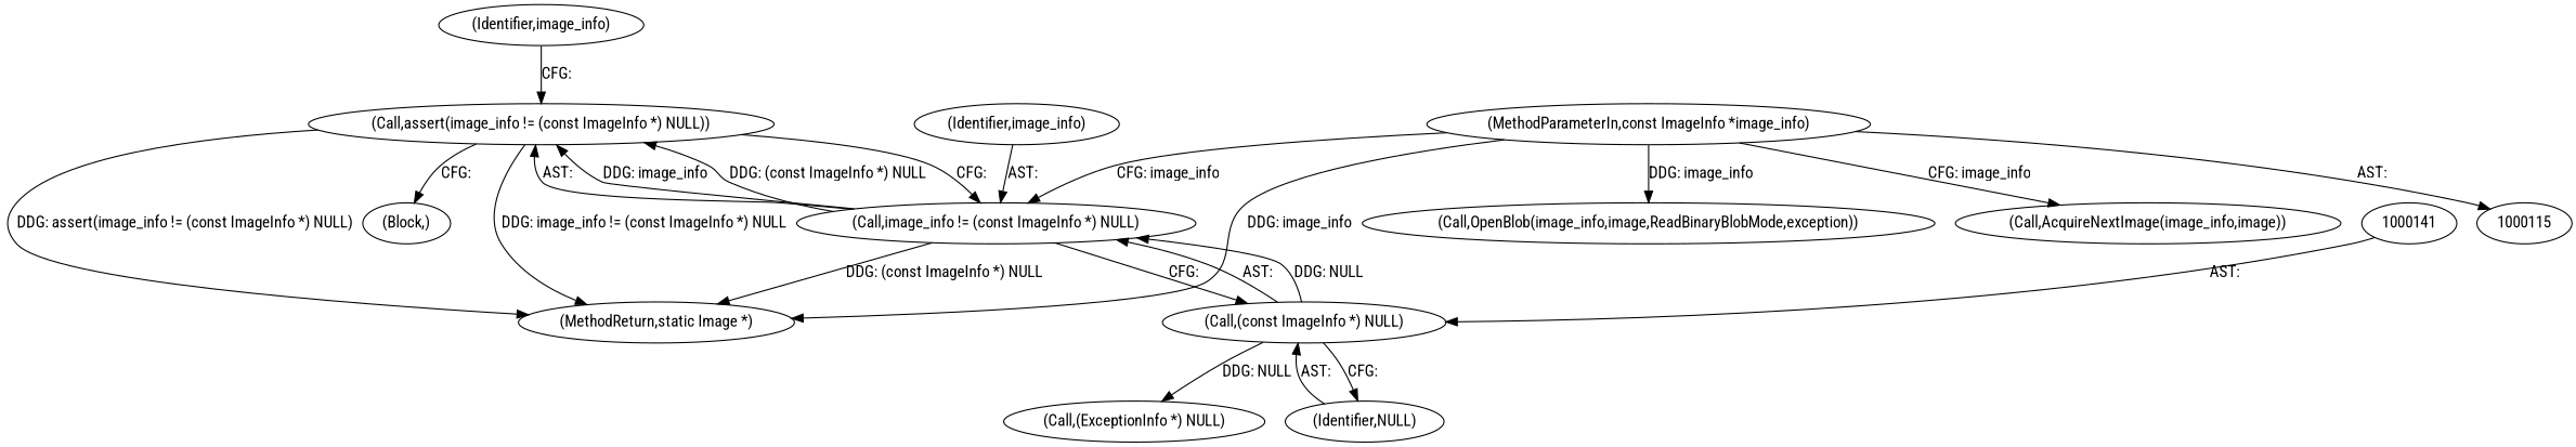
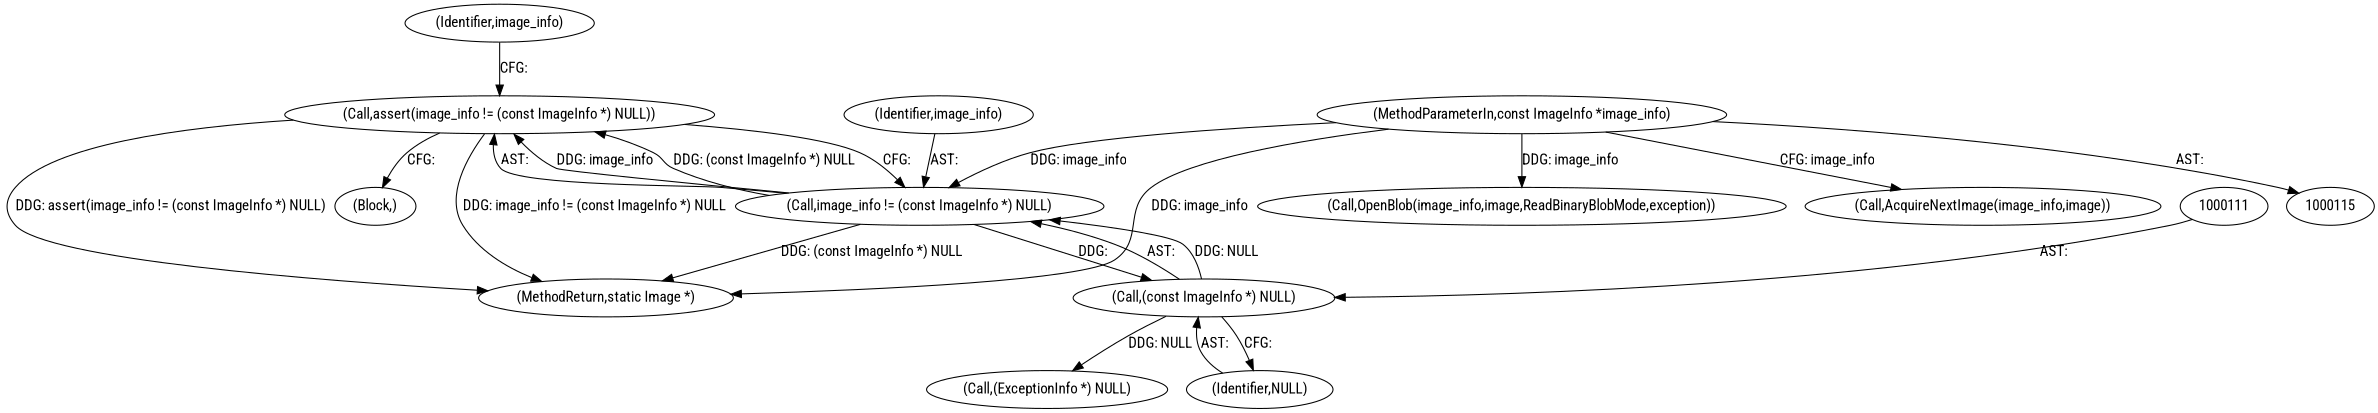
  digraph {
    fontname="Roboto Condensed"
    node [fontname="Roboto Condensed"]
    edge [fontname="Roboto Condensed"]
    n1 [label="(Call,assert(image_info != (const ImageInfo *) NULL))"]
    n2 [label="(Call,image_info != (const ImageInfo *) NULL)"]
    n3 [label="(Block,)"]
    n4 [label="(MethodReturn,static Image *)"]
    n5 [label="(Call,(const ImageInfo *) NULL)"]
    n6 [label="(Call,(ExceptionInfo *) NULL)"]
    n7 [label="(Identifier,NULL)"]
    n8 [label="(MethodParameterIn,const ImageInfo *image_info)"]
    n9 [label="(Call,OpenBlob(image_info,image,ReadBinaryBlobMode,exception))"]
    n10 [label="(Call,AcquireNextImage(image_info,image))"]
    1000115
    n12 [label="(Identifier,image_info)"]
    n13 [label="(Identifier,image_info)"]
-   1000141
+   1000141 [label=1000111]
    n1 -> n2 [label="CFG: "]
    n1 -> n3 [label="CFG: "]
    n1 -> n4 [label="DDG: image_info != (const ImageInfo *) NULL"]
    n1 -> n4 [label="DDG: assert(image_info != (const ImageInfo *) NULL)"]
    n2 -> n1 [label="AST: "]
    n2 -> n1 [label="DDG: image_info"]
    n2 -> n1 [label="DDG: (const ImageInfo *) NULL"]
    n2 -> n4 [label="DDG: (const ImageInfo *) NULL"]
-   n2 -> n5 [label="CFG: "]
+   n2 -> n5 [label="DDG: "]
    n5 -> n2 [label="AST: "]
    n5 -> n2 [label="DDG: NULL"]
    n5 -> n6 [label="DDG: NULL"]
    n5 -> n7 [label="CFG: "]
    n7 -> n5 [label="AST: "]
-   n8 -> n2 [label="CFG: image_info"]
+   n8 -> n2 [label="DDG: image_info"]
    n8 -> n4 [label="DDG: image_info"]
    n8 -> n9 [label="DDG: image_info"]
    n8 -> n10 [label="CFG: image_info"]
    n8 -> 1000115 [label="AST: "]
    n12 -> n2 [label="AST: "]
    n13 -> n1 [label="CFG: "]
    1000141 -> n5 [label="AST: "]
  }
